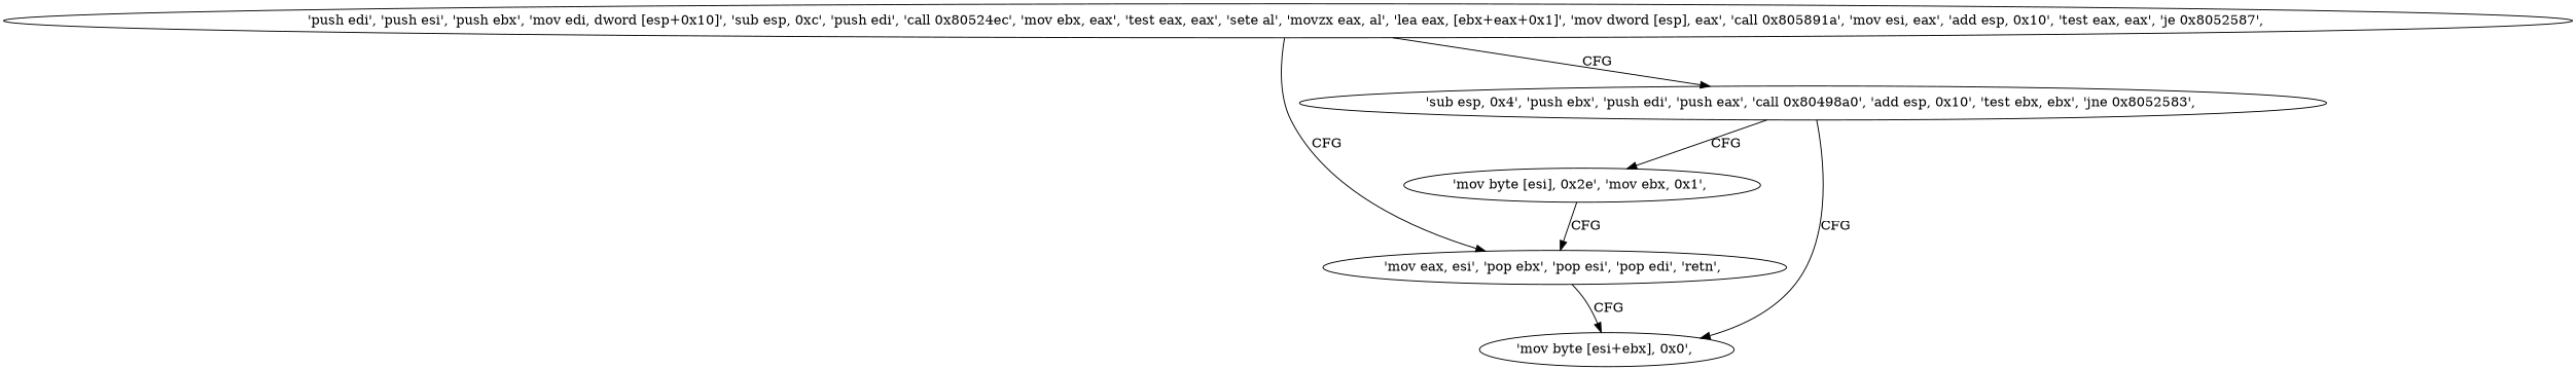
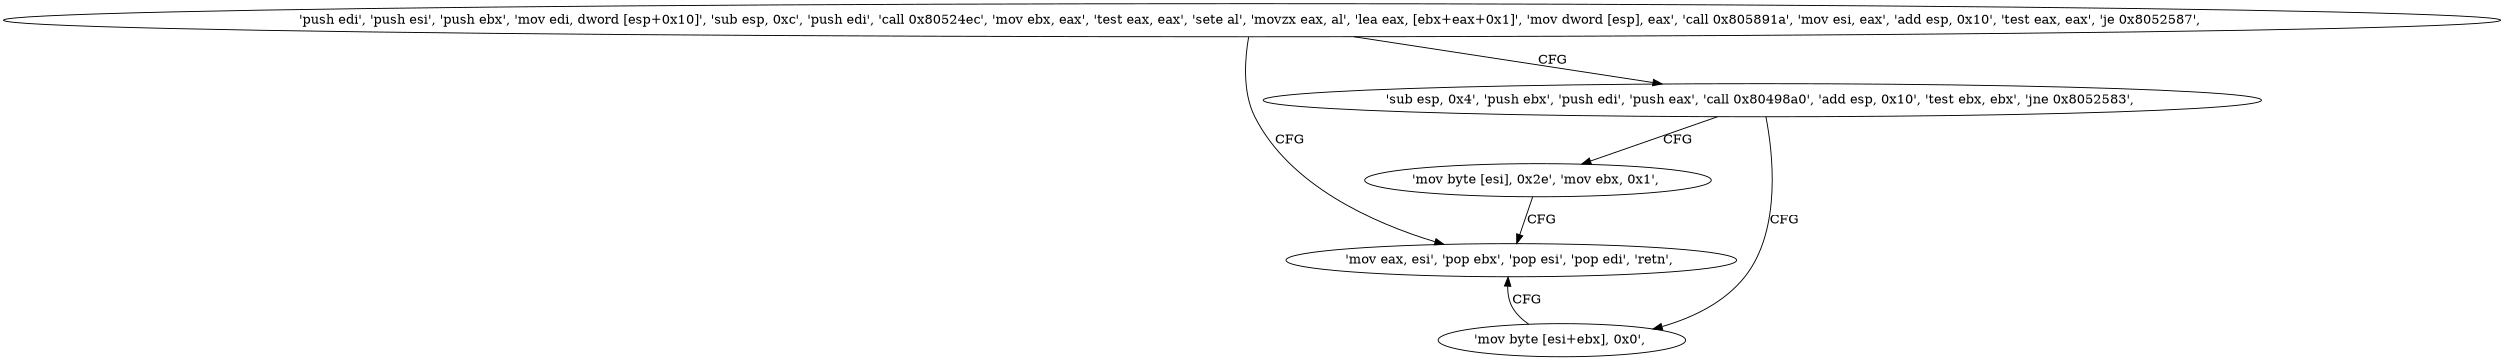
  digraph {
    n1 [label="'push edi', 'push esi', 'push ebx', 'mov edi, dword [esp+0x10]', 'sub esp, 0xc', 'push edi', 'call 0x80524ec', 'mov ebx, eax', 'test eax, eax', 'sete al', 'movzx eax, al', 'lea eax, [ebx+eax+0x1]', 'mov dword [esp], eax', 'call 0x805891a', 'mov esi, eax', 'add esp, 0x10', 'test eax, eax', 'je 0x8052587', "]
    n2 [label="'mov eax, esi', 'pop ebx', 'pop esi', 'pop edi', 'retn', "]
    n3 [label="'sub esp, 0x4', 'push ebx', 'push edi', 'push eax', 'call 0x80498a0', 'add esp, 0x10', 'test ebx, ebx', 'jne 0x8052583', "]
    n4 [label="'mov byte [esi+ebx], 0x0', "]
    n5 [label="'mov byte [esi], 0x2e', 'mov ebx, 0x1', "]
    n1 -> n2 [label=CFG]
    n1 -> n3 [label=CFG]
    n3 -> n4 [label=CFG]
    n3 -> n5 [label=CFG]
-   n2 -> n4 [label=CFG]
+   n4 -> n2 [label=CFG]
    n5 -> n2 [label=CFG]
  }
